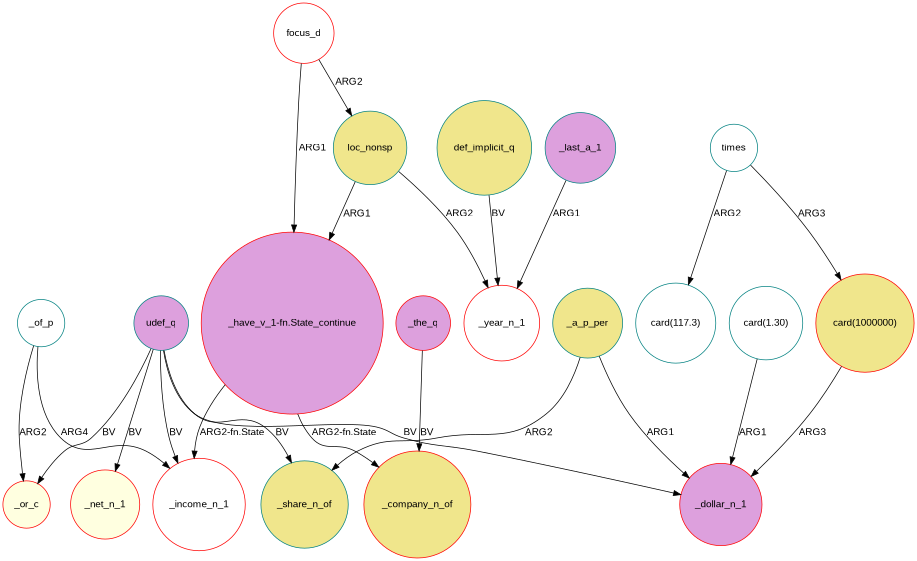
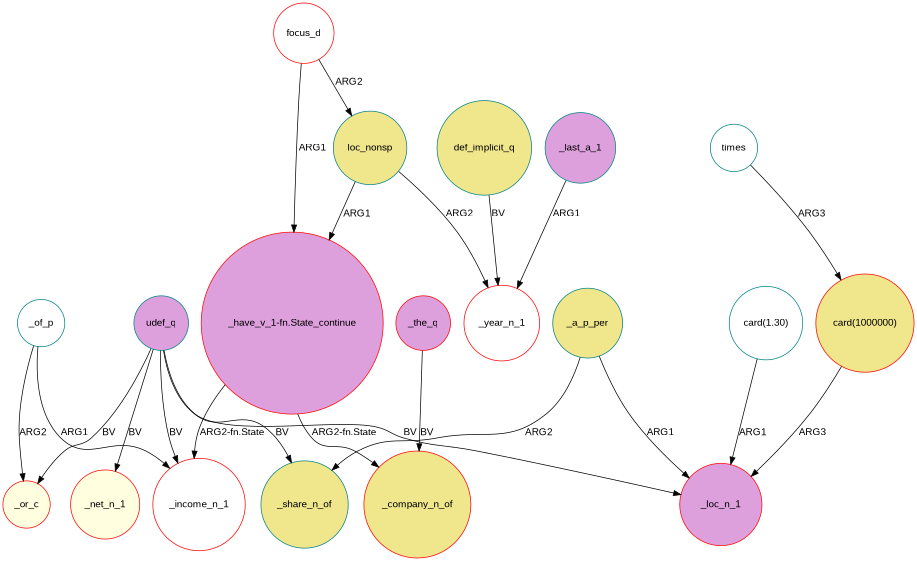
  digraph {
    fontname="Liberation Sans"
    node [color=red fillcolor=white fontname="Liberation Sans" shape=circle style=filled]
    edge [fontname="Liberation Sans"]
    _net_n_1 [fillcolor=lightyellow]
    _income_n_1
    def_implicit_q [color=teal fillcolor=khaki]
    _year_n_1
    udef_q [color=teal fillcolor=plum]
    _or_c [fillcolor=lightyellow]
    _share_n_of [color=teal fillcolor=khaki]
-   _dollar_n_1 [fillcolor=plum]
+   _dollar_n_1 [fillcolor=plum label=_loc_n_1]
    times [color=teal]
    "card(1000000)" [fillcolor=khaki]
-   "card(117.3)" [color=teal]
    _of_p [color=teal]
    focus_d
    loc_nonsp [color=teal fillcolor=khaki]
    "_have_v_1-fn.State_continue" [fillcolor=plum]
    _company_n_of [fillcolor=khaki]
    _a_p_per [color=teal fillcolor=khaki]
    _last_a_1 [color=teal fillcolor=plum]
    "card(1.30)" [color=teal]
    _the_q [fillcolor=plum]
    def_implicit_q -> _year_n_1 [label=BV]
    udef_q -> _net_n_1 [label=BV]
    udef_q -> _income_n_1 [label=BV]
    udef_q -> _or_c [label=BV]
    udef_q -> _share_n_of [label=BV]
    udef_q -> _dollar_n_1 [label=BV]
    times -> "card(1000000)" [label=ARG3]
-   times -> "card(117.3)" [label=ARG2]
    "card(1000000)" -> _dollar_n_1 [label=ARG3]
-   _of_p -> _income_n_1 [label=ARG4]
+   _of_p -> _income_n_1 [label=ARG1]
    _of_p -> _or_c [label=ARG2]
    focus_d -> loc_nonsp [label=ARG2]
    focus_d -> "_have_v_1-fn.State_continue" [label=ARG1]
    loc_nonsp -> _year_n_1 [label=ARG2]
    loc_nonsp -> "_have_v_1-fn.State_continue" [label=ARG1]
    "_have_v_1-fn.State_continue" -> _income_n_1 [label="ARG2-fn.State"]
    "_have_v_1-fn.State_continue" -> _company_n_of [label="ARG2-fn.State"]
    _a_p_per -> _share_n_of [label=ARG2]
    _a_p_per -> _dollar_n_1 [label=ARG1]
    _last_a_1 -> _year_n_1 [label=ARG1]
    "card(1.30)" -> _dollar_n_1 [label=ARG1]
    _the_q -> _company_n_of [label=BV]
  }
